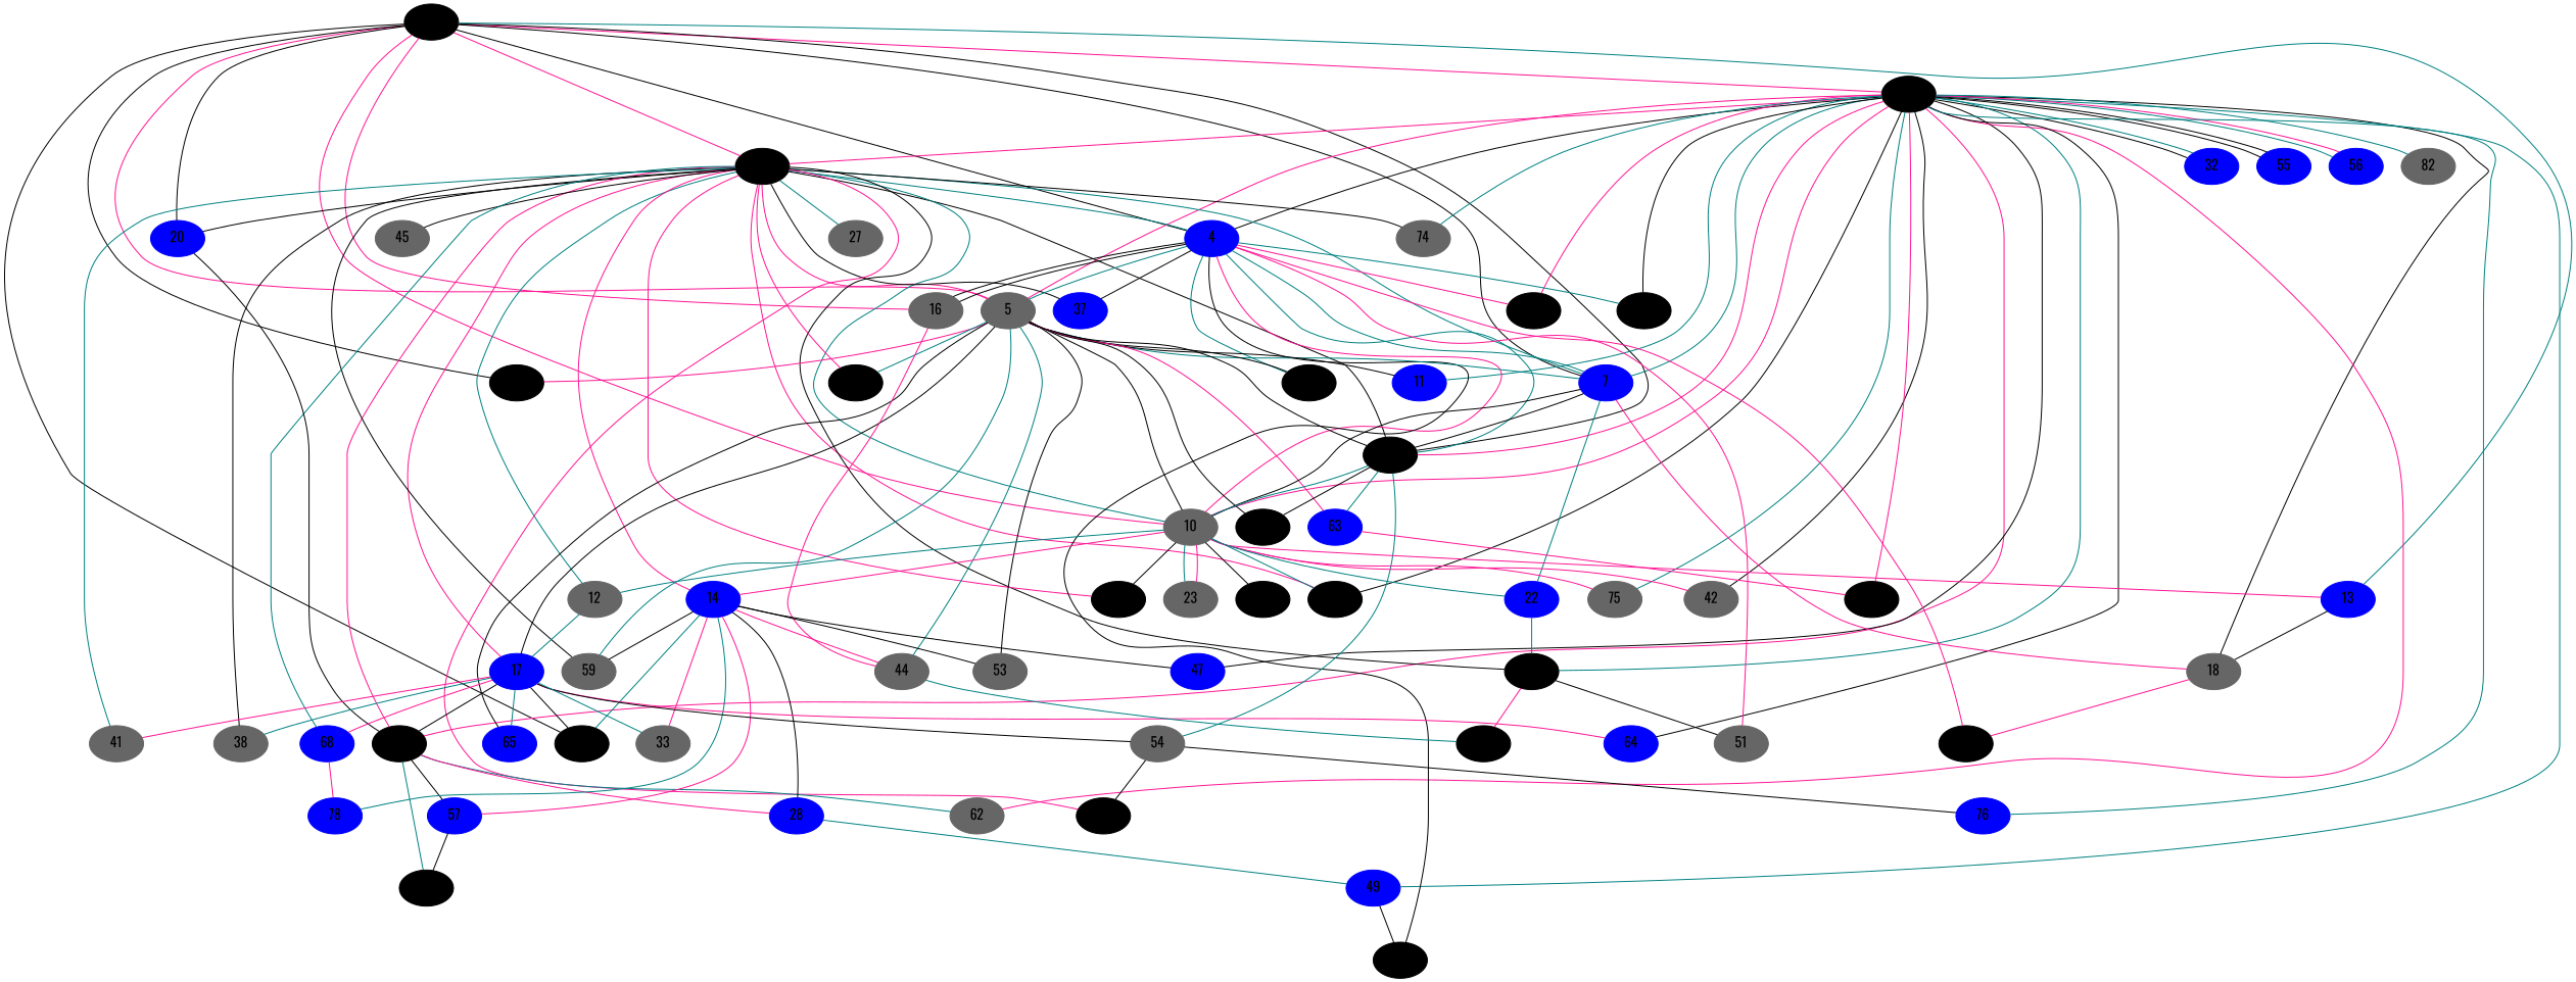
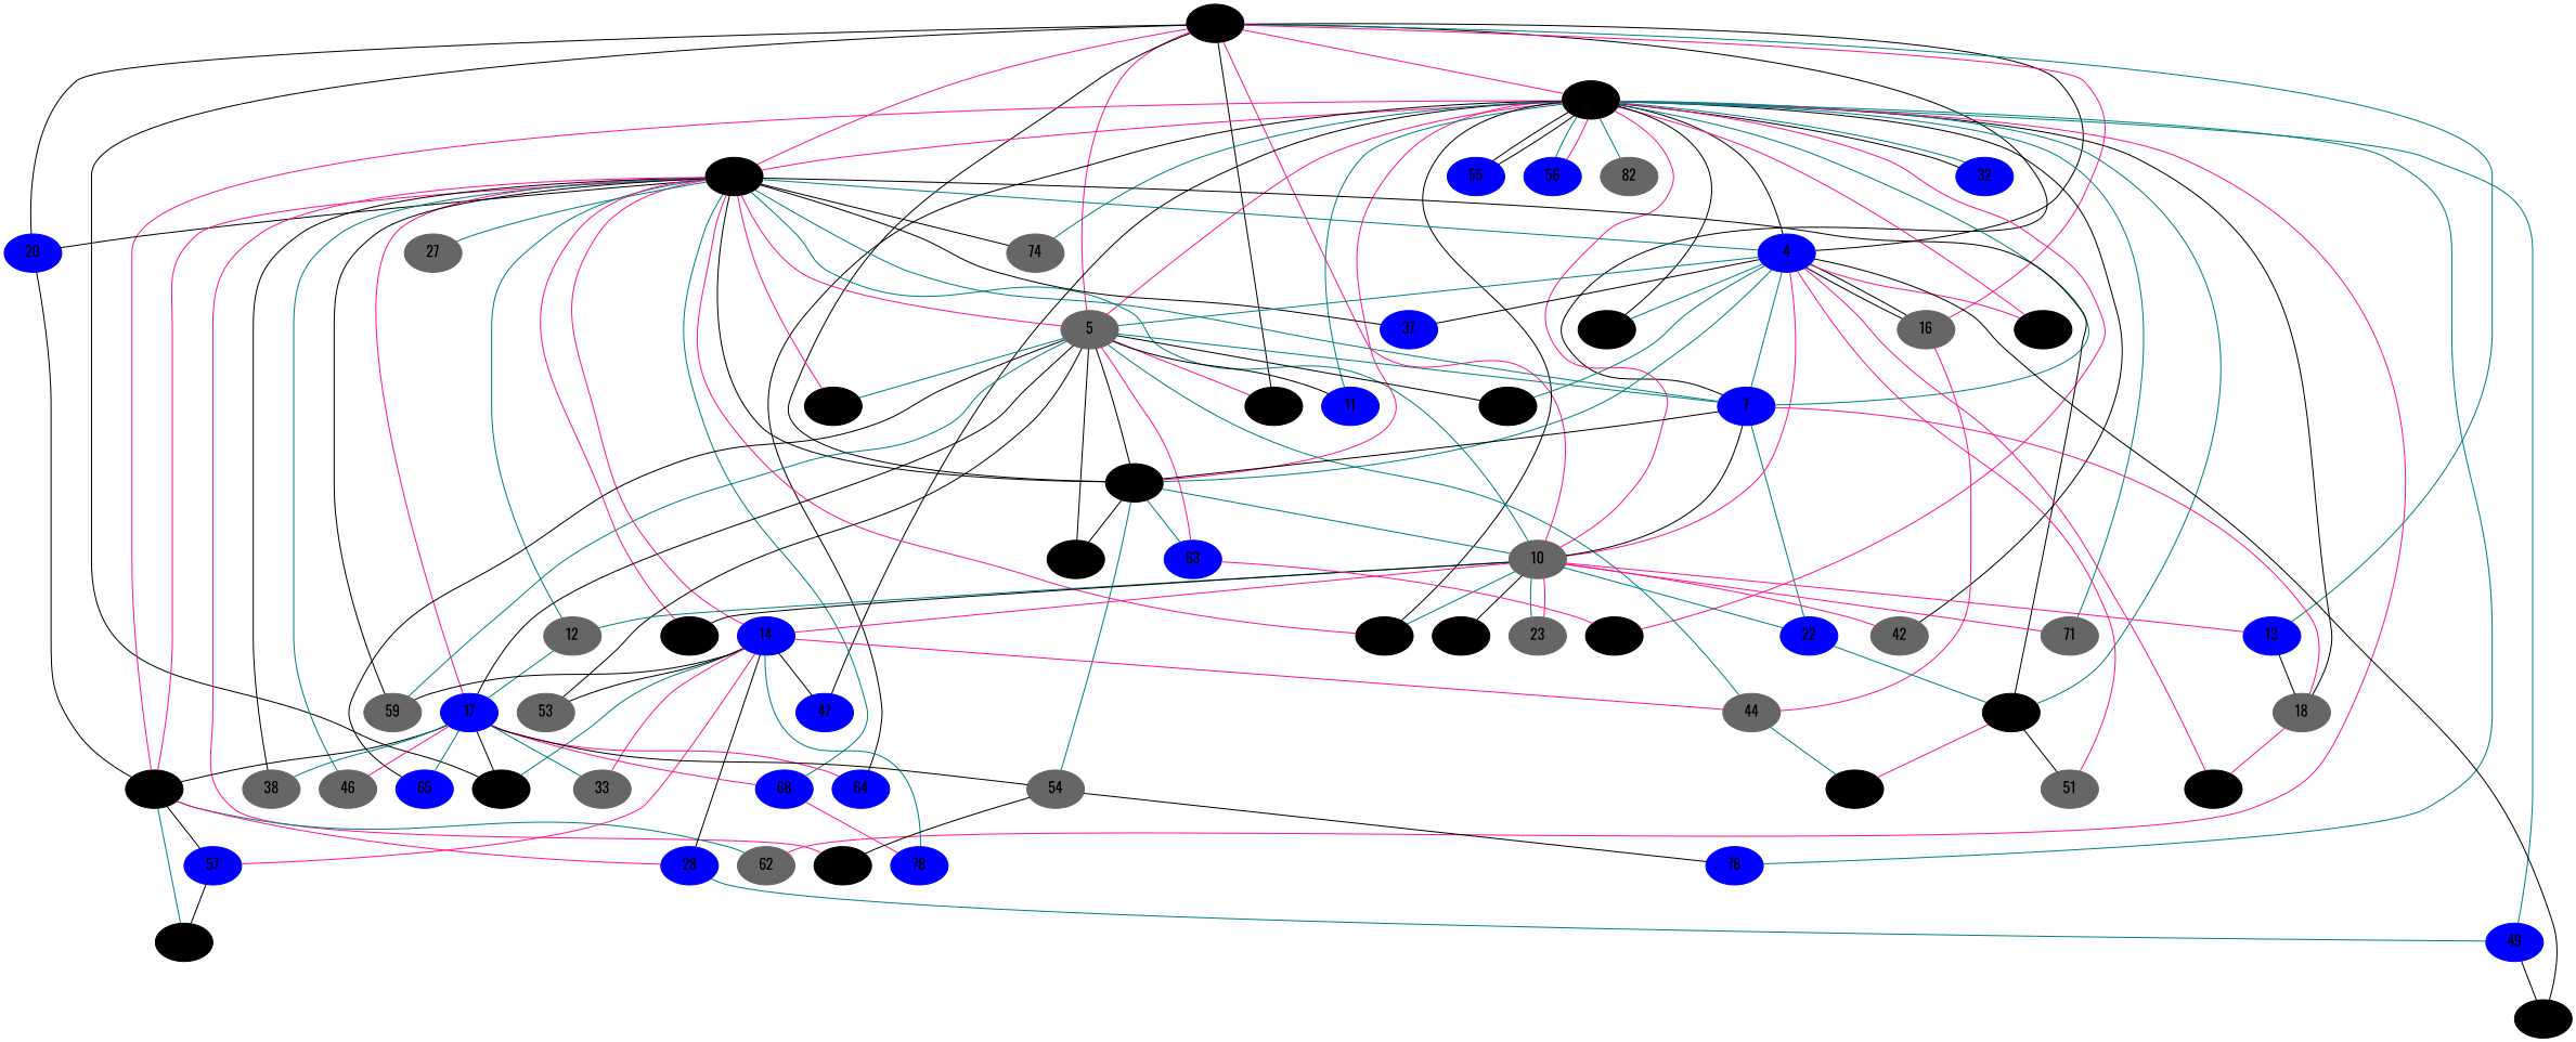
  graph {
    fontname=Oswald
    node [color=black fontname=Oswald style=filled]
    edge [color=black fontname=Oswald]
    1 [super="+69"]
    2 [super="+79"]
    3 [super="+8"]
    4 [color=blue super="+31"]
    5 [color=gray40 super="+6"]
    7 [color=blue super="+77"]
    9 [super="+58"]
    10 [color=gray40 super="+39"]
    13 [color=blue]
    16 [color=gray40 super="+21"]
    19
    20 [color=blue super="+52"]
    29
    11 [color=blue]
    18 [color=gray40 super="+71"]
    24 [super="+34"]
    30
    32 [color=blue]
    36 [super="+50"]
    42 [color=gray40]
    43 [super="+73"]
    47 [color=blue]
    48
    49 [color=blue]
    55 [color=blue]
    56 [color=blue]
    62 [color=gray40]
    64 [color=blue]
    74 [color=gray40]
-   75 [color=gray40]
+   75 [color=gray40 label=71]
    76 [color=blue]
    82 [color=gray40]
    85
    12 [color=gray40 super="+25"]
    14 [color=blue super="+26"]
    15
    17 [color=blue super="+60"]
    27 [color=gray40]
    37 [color=blue]
    38 [color=gray40]
    40
-   41 [color=gray40]
-   45 [color=gray40]
+   41 [color=gray40 label=46]
    59 [color=gray40 super="+66"]
    68 [color=blue]
    84
    35
    51 [color=gray40]
    61
    80
    44 [color=gray40 super="+46"]
    53 [color=gray40]
    63 [color=blue]
    65 [color=blue]
    72
    22 [color=blue]
    54 [color=gray40]
    23 [color=gray40]
    81
    28 [color=blue]
    57 [color=blue]
    70
    67
    33 [color=gray40]
    78 [color=blue]
    1 -- 2 [color=deeppink]
    1 -- 3 [color=deeppink weight=2]
    1 -- 4 [weight=2]
    1 -- 5 [color=deeppink weight=2]
    1 -- 7
    1 -- 9
    1 -- 10 [color=deeppink weight=2]
    1 -- 13 [color=teal]
    1 -- 16 [color=deeppink]
    1 -- 19
    1 -- 20
    1 -- 29
    2 -- 3 [color=deeppink weight=2]
    2 -- 4 [weight=2]
    2 -- 5 [color=deeppink weight=3]
    2 -- 7 [color=teal]
    2 -- 9 [color=deeppink]
    2 -- 10 [color=deeppink]
    2 -- 11 [color=teal]
    2 -- 18
    2 -- 24 [color=deeppink]
    2 -- 30 [color=deeppink]
    2 -- 32
    2 -- 32 [color=teal]
    2 -- 36
    2 -- 42
    2 -- 43 [color=teal]
    2 -- 47
    2 -- 48
    2 -- 49 [color=teal]
    2 -- 55
    2 -- 55
    2 -- 56 [color=teal]
    2 -- 56 [color=deeppink]
    2 -- 62 [color=deeppink]
    2 -- 64
    2 -- 74 [color=teal]
    2 -- 75 [color=teal]
    2 -- 76 [color=teal]
    2 -- 82 [color=teal]
    2 -- 85 [color=deeppink]
    3 -- 4 [color=teal weight=2]
    3 -- 5 [color=deeppink weight=4]
    3 -- 7 [color=teal weight=2]
    3 -- 9 [weight=2]
    3 -- 10 [color=teal weight=2]
    3 -- 20
    3 -- 24 [color=deeppink]
    3 -- 36 [color=deeppink]
    3 -- 43
    3 -- 74
    3 -- 12 [color=teal weight=2]
    3 -- 14 [color=deeppink]
    3 -- 15 [color=deeppink]
    3 -- 17 [color=deeppink]
    3 -- 27 [color=teal weight=2]
    3 -- 37
    3 -- 38
    3 -- 40 [color=deeppink]
    3 -- 41 [color=teal]
-   3 -- 45
    3 -- 59
    3 -- 68 [color=teal]
    3 -- 84 [color=deeppink]
    4 -- 5 [color=teal weight=2]
    4 -- 7 [color=teal]
    4 -- 9 [color=teal]
    4 -- 10 [color=deeppink]
    4 -- 16
    4 -- 16
    4 -- 30 [color=deeppink]
    4 -- 48 [color=teal]
    4 -- 37
    4 -- 35 [color=teal]
    4 -- 51 [color=deeppink]
    4 -- 61 [color=deeppink weight=2]
    4 -- 80
    5 -- 7 [color=teal weight=2]
    5 -- 9 [weight=2]
-   5 -- 10 [weight=2]
    5 -- 29 [color=deeppink]
    5 -- 11
    5 -- 15 [color=teal]
    5 -- 17
    5 -- 59 [color=teal]
    5 -- 35
    5 -- 44 [color=teal]
    5 -- 53
    5 -- 63 [color=deeppink]
    5 -- 65
    5 -- 72
    7 -- 9
    7 -- 10
    7 -- 18 [color=deeppink]
    7 -- 22 [color=teal]
    9 -- 10 [color=teal]
    9 -- 63 [color=teal]
    9 -- 72
    9 -- 54 [color=teal]
    10 -- 13 [color=deeppink]
    10 -- 36 [color=teal]
    10 -- 42 [color=deeppink]
    10 -- 75 [color=deeppink]
    10 -- 12 [color=teal]
    10 -- 14 [color=deeppink]
    10 -- 40
    10 -- 22 [color=teal]
    10 -- 23 [color=teal]
    10 -- 23 [color=deeppink]
    10 -- 81 [weight=2]
    13 -- 18
    16 -- 44 [color=deeppink]
    20 -- 24
    18 -- 61 [color=deeppink]
    24 -- 62 [color=teal]
    24 -- 28 [color=deeppink]
    24 -- 57
    24 -- 70 [color=teal]
    43 -- 51
    43 -- 67 [color=deeppink]
    49 -- 80
    12 -- 17 [color=teal]
    14 -- 19 [color=teal]
    14 -- 47
    14 -- 59
    14 -- 44 [color=deeppink]
    14 -- 53
    14 -- 28
    14 -- 57 [color=deeppink]
    14 -- 33 [color=deeppink]
    14 -- 78 [color=teal]
    17 -- 19
    17 -- 24
    17 -- 64 [color=deeppink]
    17 -- 38 [color=teal]
    17 -- 41 [color=deeppink]
    17 -- 68 [color=deeppink]
    17 -- 65 [color=teal]
    17 -- 54
    17 -- 33 [color=teal]
    68 -- 78 [color=deeppink]
    44 -- 67 [color=teal]
    63 -- 85 [color=deeppink]
    22 -- 43 [color=teal]
    54 -- 76
    54 -- 84
    28 -- 49 [color=teal]
    57 -- 70
  }
